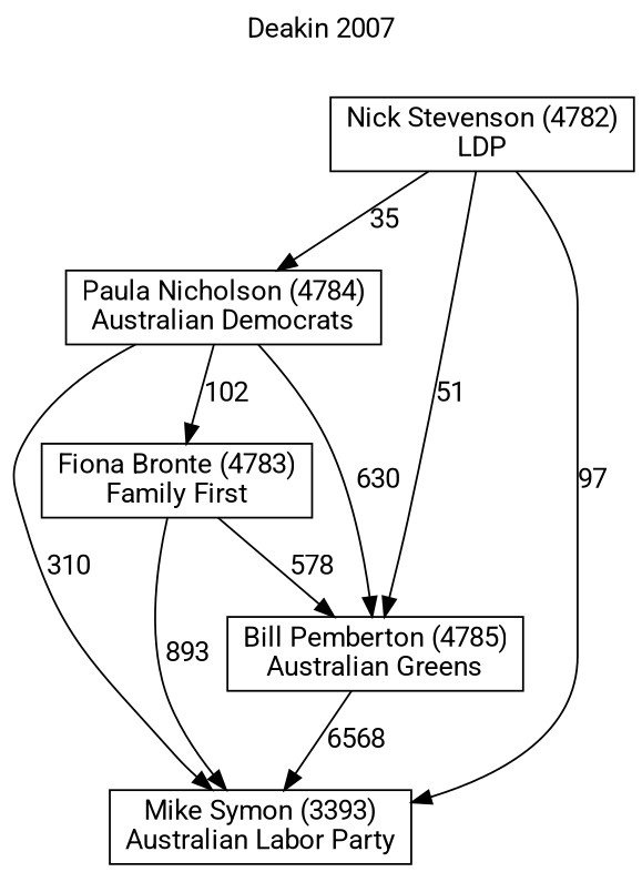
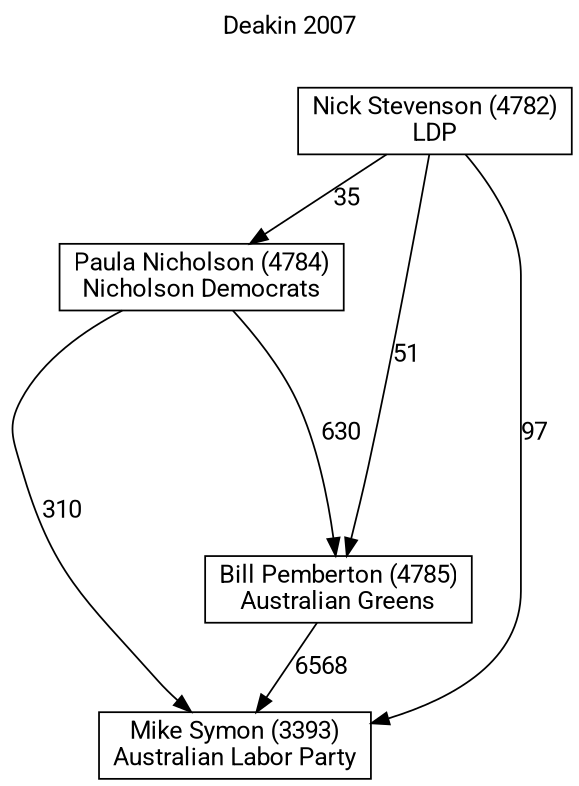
  digraph {
    fontname=Roboto
    label="Deakin 2007"
    labelloc=t
    mclimit=10
    node [fontname=Roboto shape=box]
    edge [fontname=Roboto]
    n1 [label="Mike Symon (3393)\nAustralian Labor Party"]
    n2 [label="Bill Pemberton (4785)\nAustralian Greens"]
-   n3 [label="Fiona Bronte (4783)\nFamily First"]
-   n4 [label="Paula Nicholson (4784)\nAustralian Democrats"]
+   n4 [label="Paula Nicholson (4784)\nNicholson Democrats"]
    n5 [label="Nick Stevenson (4782)\nLDP"]
    n2 -> n1 [label=6568]
-   n3 -> n1 [label=893]
-   n3 -> n2 [label=578]
    n4 -> n1 [label=310]
    n4 -> n2 [label=630]
-   n4 -> n3 [label=102]
    n5 -> n1 [label=97]
    n5 -> n2 [label=51]
    n5 -> n4 [label=35]
  }
